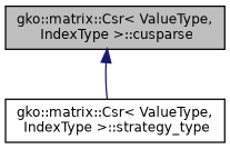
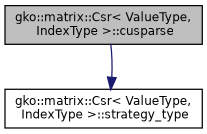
  digraph {
    node [color=black fontname=Helvetica fontsize=10 shape=record style=filled]
    n1 [fillcolor=grey75 fontcolor=black height=0.2 label="gko::matrix::Csr\< ValueType,\l IndexType \>::cusparse" width=0.4]
    n2 [fillcolor=white height=0.2 label="gko::matrix::Csr\< ValueType,\l IndexType \>::strategy_type" width=0.4]
-   n1 -> n2 [color=midnightblue dir=back fontname=Helvetica fontsize=10 labelfontname=Helvetica labelfontsize=10 style=solid]
+   n2 -> n1 [color=midnightblue dir=back fontname=Helvetica fontsize=10 labelfontname=Helvetica labelfontsize=10 style=solid]
  }
